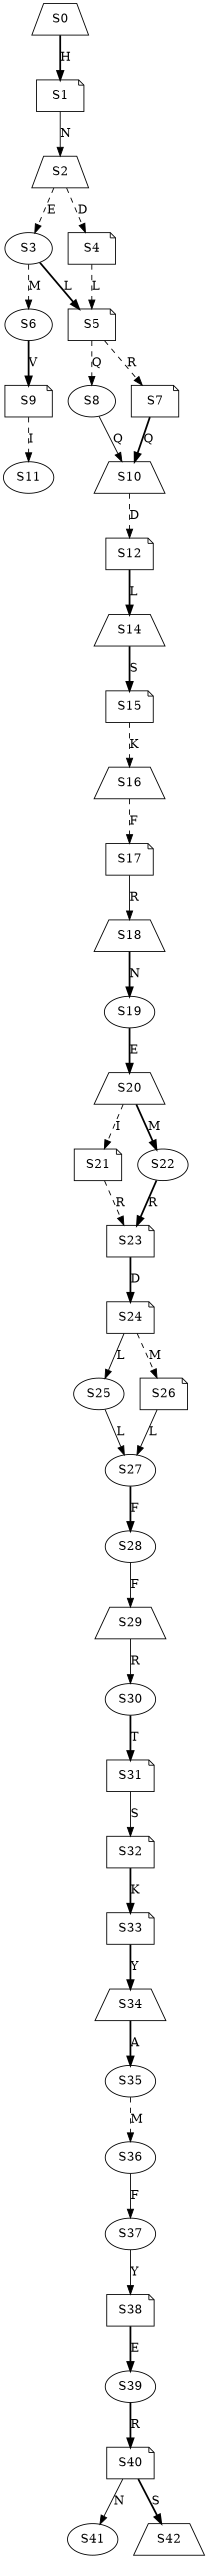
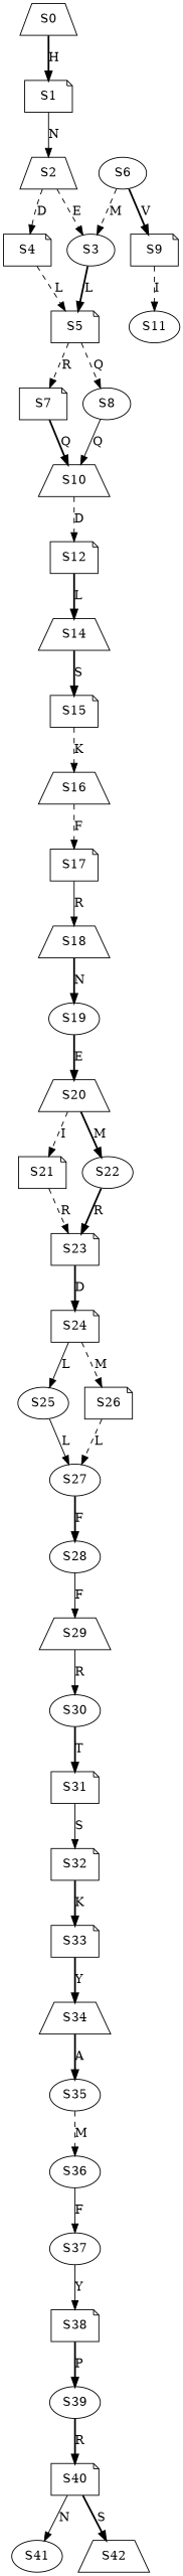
  strict digraph {
    node [shape=note]
    edge [style=bold]
    S0 [shape=trapezium]
    S1
    S2 [shape=trapezium]
    S3 [shape=ellipse]
    S4
    S5
    S6 [shape=ellipse]
    S7
    S8 [shape=ellipse]
    S9
    S10 [shape=trapezium]
    S11 [shape=ellipse]
    S12
    S14 [shape=trapezium]
    S15
    S16 [shape=trapezium]
    S17
    S18 [shape=trapezium]
    S19 [shape=ellipse]
    S20 [shape=trapezium]
    S21
    S22 [shape=ellipse]
    S23
    S24
    S25 [shape=ellipse]
    S26
    S27 [shape=ellipse]
    S28 [shape=ellipse]
    S29 [shape=trapezium]
    S30 [shape=ellipse]
    S31
    S32
    S33
    S34 [shape=trapezium]
    S35 [shape=ellipse]
    S36 [shape=ellipse]
    S37 [shape=ellipse]
    S38
    S39 [shape=ellipse]
    S40
    S41 [shape=ellipse]
    S42 [shape=trapezium]
    S0 -> S1 [label=H]
    S1 -> S2 [label=N style=solid]
    S2 -> S3 [label=E style=dashed]
    S2 -> S4 [label=D style=dashed]
    S3 -> S5 [label=L]
-   S3 -> S6 [label=M style=dashed]
+   S6 -> S3 [label=M style=dashed]
    S4 -> S5 [label=L style=dashed]
    S5 -> S7 [label=R style=dashed]
    S5 -> S8 [label=Q style=dashed]
    S6 -> S9 [label=V]
    S7 -> S10 [label=Q]
    S8 -> S10 [label=Q style=solid]
    S9 -> S11 [label=I style=dashed]
    S10 -> S12 [label=D style=dashed]
    S12 -> S14 [label=L]
    S14 -> S15 [label=S]
    S15 -> S16 [label=K style=dashed]
    S16 -> S17 [label=F style=dashed]
    S17 -> S18 [label=R style=solid]
    S18 -> S19 [label=N]
    S19 -> S20 [label=E]
    S20 -> S21 [label=I style=dashed]
    S20 -> S22 [label=M]
    S21 -> S23 [label=R style=dashed]
    S22 -> S23 [label=R]
    S23 -> S24 [label=D]
    S24 -> S25 [label=L style=solid]
    S24 -> S26 [label=M style=dashed]
    S25 -> S27 [label=L style=solid]
-   S26 -> S27 [label=L style=solid]
+   S26 -> S27 [label=L style=dashed]
    S27 -> S28 [label=F]
    S28 -> S29 [label=F style=solid]
    S29 -> S30 [label=R style=solid]
    S30 -> S31 [label=T]
    S31 -> S32 [label=S style=solid]
    S32 -> S33 [label=K]
    S33 -> S34 [label=Y]
    S34 -> S35 [label=A]
    S35 -> S36 [label=M style=dashed]
    S36 -> S37 [label=F style=solid]
    S37 -> S38 [label=Y style=solid]
-   S38 -> S39 [label=E]
+   S38 -> S39 [label=P]
    S39 -> S40 [label=R]
    S40 -> S41 [label=N style=solid]
    S40 -> S42 [label=S]
  }
